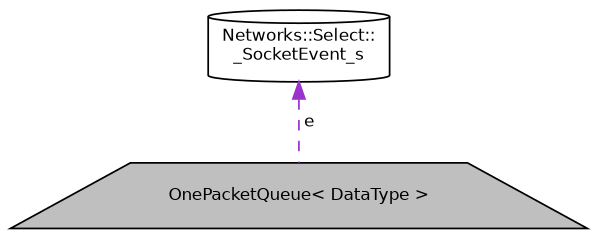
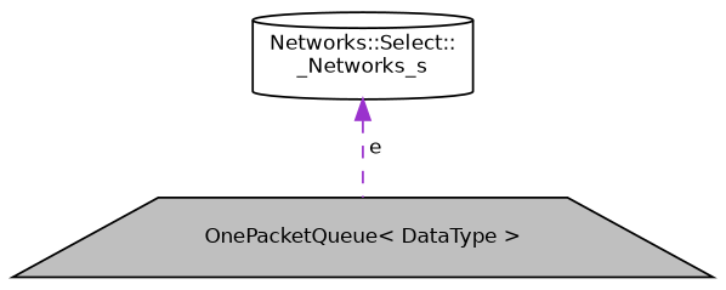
  digraph {
    node [color=black fontname=Helvetica fontsize=10 style=filled]
    n1 [fillcolor=grey75 fontcolor=black height=0.2 label="OnePacketQueue\< DataType \>" shape=trapezium width=0.4]
-   n2 [fillcolor=white height=0.2 label="Networks::Select::\l_SocketEvent_s" shape=cylinder width=0.4]
+   n2 [fillcolor=white height=0.2 label="Networks::Select::\l_Networks_s" shape=cylinder width=0.4]
    n2 -> n1 [color=darkorchid3 dir=back fontname=Helvetica fontsize=10 label=" e" labelfontname=Helvetica labelfontsize=10 style=dashed]
  }
